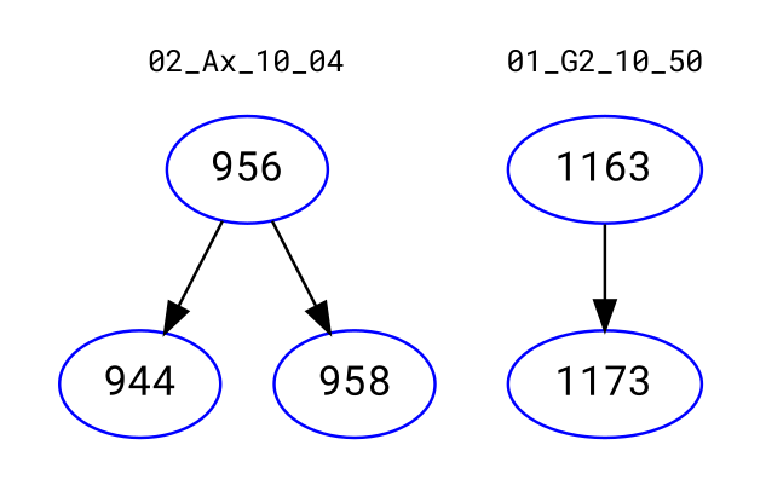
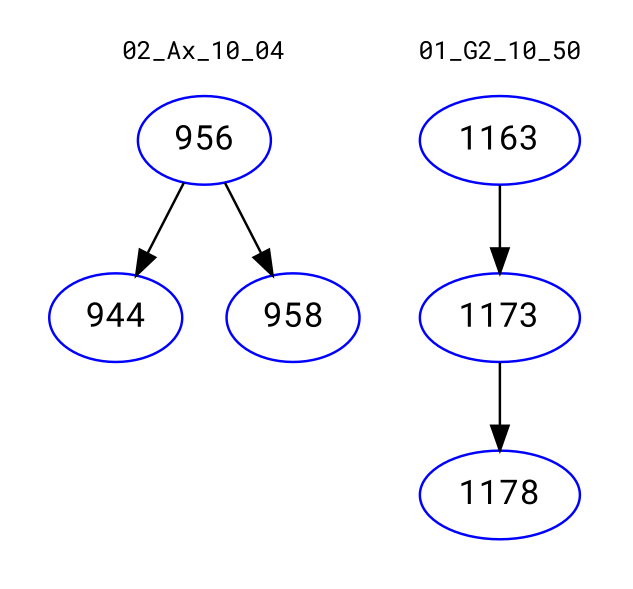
  digraph {
    fontname="Roboto Mono"
    node [color=blue fontname="Roboto Mono"]
    edge [color=black fontname="Roboto Mono"]
    n1 [label=956]
    n2 [label=944]
    n3 [label=958]
    n4 [label=1173]
    n5 [label=1163]
+   n6 [label=1178]
    subgraph cluster_1 {
      color=white
      fontsize=10
      label="02_Ax_10_04"
      n1
      n2
      n3
    }
    subgraph cluster_2 {
      color=white
      fontsize=10
      label="01_G2_10_50"
      n4
      n5
+     n6
    }
    n1 -> n2
    n1 -> n3
+   n4 -> n6
    n5 -> n4
  }
